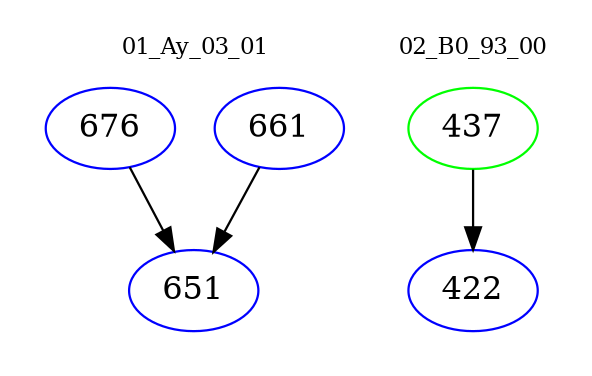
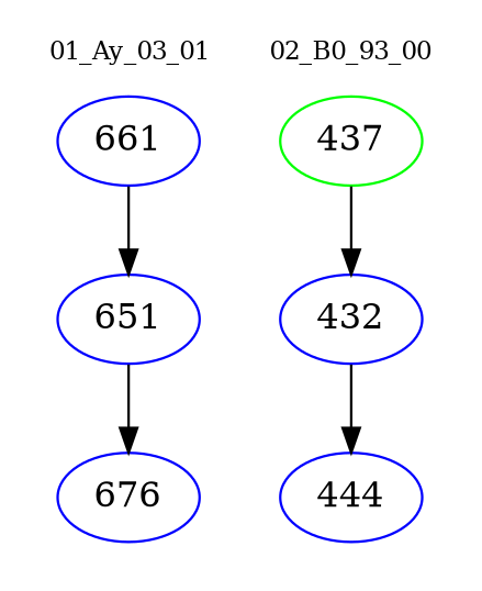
  digraph {
    fontname="DejaVu Serif"
    node [color=blue fontname="DejaVu Serif"]
    edge [color=black fontname="DejaVu Serif"]
    n1 [label=661]
    n2 [label=651]
    n3 [label=676]
    n4 [color=green label=437]
-   n5 [label=422]
+   n5 [label=432]
+   n6 [label=444]
    subgraph cluster_1 {
      color=white
      fontsize=10
      label="01_Ay_03_01"
      n1
      n2
      n3
    }
    subgraph cluster_2 {
      color=white
      fontsize=10
      label="02_B0_93_00"
      n4
      n5
+     n6
    }
    n1 -> n2
-   n3 -> n2
+   n2 -> n3
    n4 -> n5
+   n5 -> n6
  }
